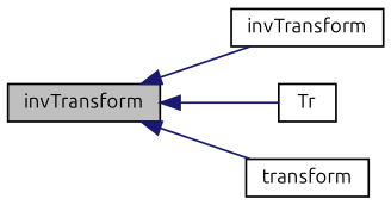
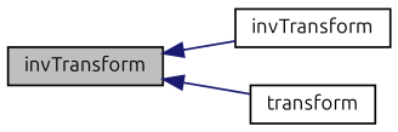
  digraph {
    rankdir=LR
    fontname=Ubuntu
    node [color=black fontname=Ubuntu fontsize=10 shape=record]
    edge [color=midnightblue dir=back fontname=Ubuntu fontsize=10 labelfontname=FreeSans labelfontsize=10 style=solid]
    n1 [fillcolor=grey75 fontcolor=black height=0.2 label=invTransform style=filled width=0.4]
    n2 [height=0.2 label=invTransform width=0.4]
-   n3 [height=0.2 label=Tr width=0.4]
    n4 [height=0.2 label=transform width=0.4]
    n1 -> n2
-   n1 -> n3
    n1 -> n4
  }
